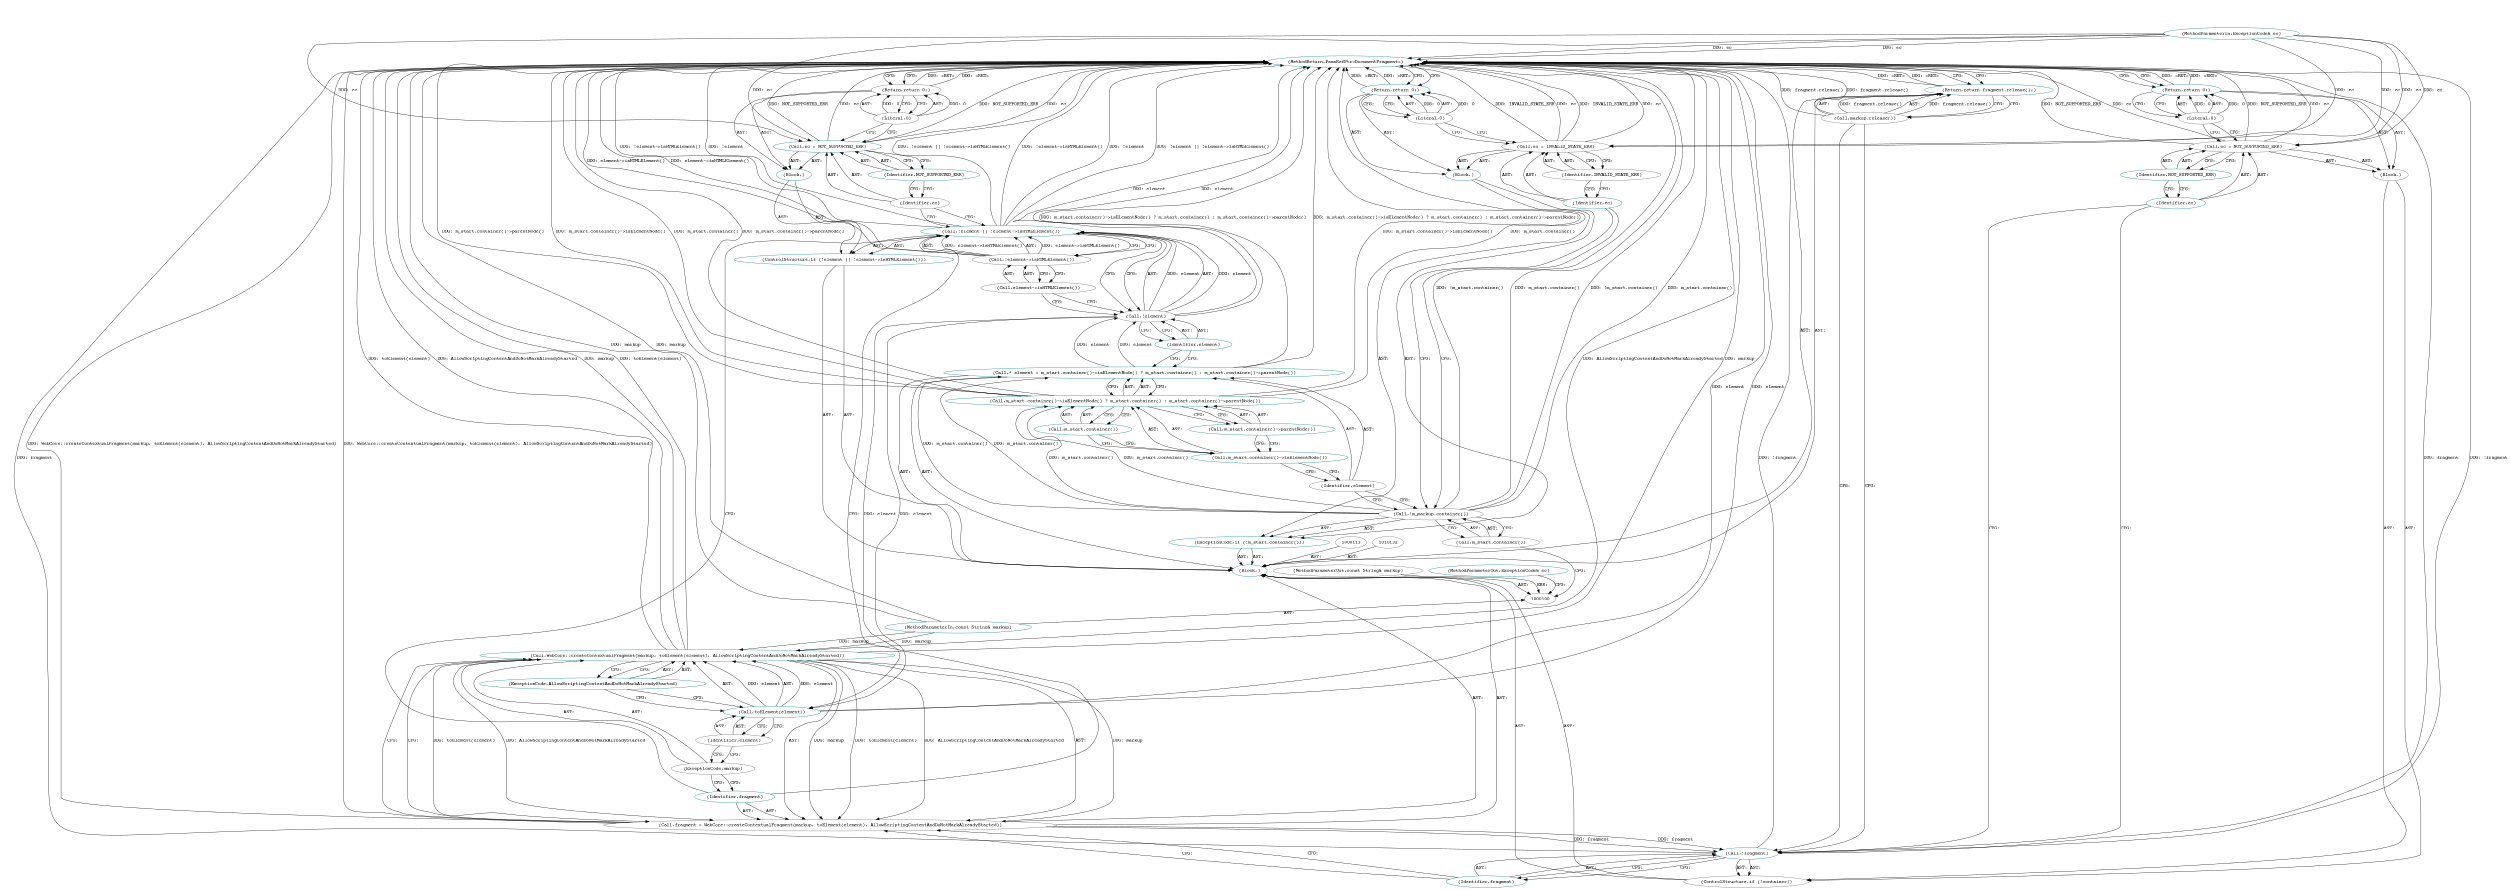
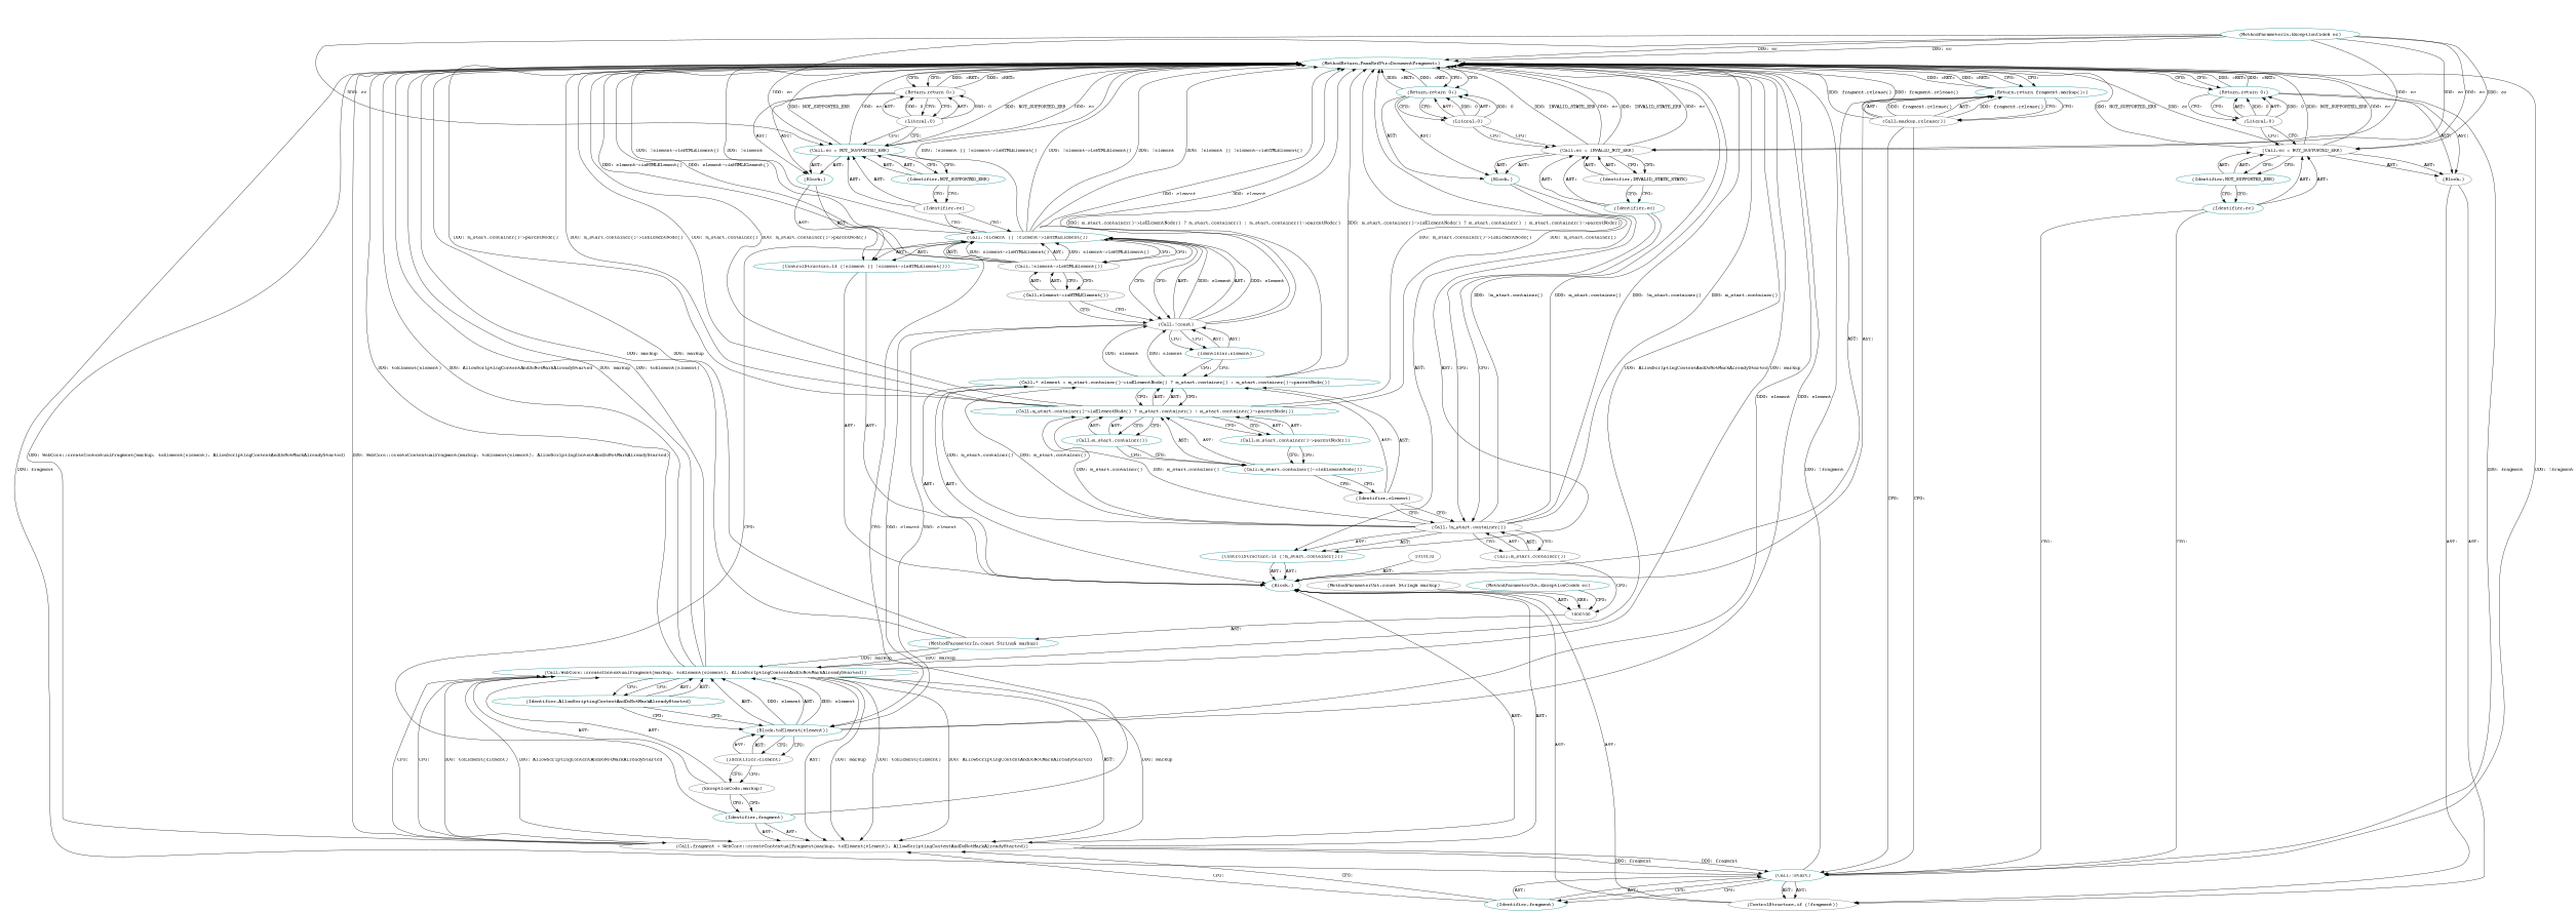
  digraph {
    fontname="Courier Prime"
    node [color=teal fontname="Courier Prime"]
    edge [fontname="Courier Prime"]
    n1 [label="(MethodReturn,PassRefPtr<DocumentFragment>)"]
    n2 [color=gray40 label="(Return,return 0;)"]
    n3 [label="(Return,return 0;)"]
-   n4 [label="(Return,return fragment.release();)"]
+   n4 [label="(Return,return fragment.markup();)"]
    n5 [label="(Return,return 0;)"]
    n6 [label="(Block,)"]
    n7 [color=gray40 label="(Literal,0)"]
    n8 [color=gray40 label="(Block,)"]
    n9 [color=gray40 label="(Literal,0)"]
    n10 [label="(Block,)"]
    n11 [color=gray40 label="(Call,markup.release())"]
    n12 [label="(Block,)"]
    n13 [color=gray40 label="(Literal,0)"]
    1000100 [color=gray40]
    n15 [label="(MethodParameterIn,const String& markup)"]
    n16 [label="(Call,WebCore::createContextualFragment(markup, toElement(element), AllowScriptingContentAndDoNotMarkAlreadyStarted))"]
-   n17 [label="(ExceptionCode,AllowScriptingContentAndDoNotMarkAlreadyStarted)"]
+   n17 [label="(Identifier,AllowScriptingContentAndDoNotMarkAlreadyStarted)"]
    n18 [color=gray40 label="(Call,fragment = WebCore::createContextualFragment(markup, toElement(element), AllowScriptingContentAndDoNotMarkAlreadyStarted))"]
    n19 [color=gray40 label="(MethodParameterOut,const String& markup)"]
    n20 [label="(MethodParameterIn,ExceptionCode& ec)"]
    n21 [label="(Call,ec = NOT_SUPPORTED_ERR)"]
    n22 [color=gray40 label="(Call,ec = NOT_SUPPORTED_ERR)"]
-   n23 [color=gray40 label="(Call,ec = INVALID_STATE_ERR)"]
+   n23 [color=gray40 label="(Call,ec = INVALID_NOT_ERR)"]
    n24 [label="(Identifier,NOT_SUPPORTED_ERR)"]
    n25 [label="(Identifier,NOT_SUPPORTED_ERR)"]
-   n26 [color=gray40 label="(Identifier,INVALID_STATE_ERR)"]
+   n26 [color=gray40 label="(Identifier,INVALID_STATE_STATE)"]
    n27 [label="(MethodParameterOut,ExceptionCode& ec)"]
    n28 [color=gray40 label="(Identifier,ec)"]
    n29 [label="(Call,!element || !element->isHTMLElement())"]
    n30 [label="(ControlStructure,if (!element || !element->isHTMLElement()))"]
-   n31 [color=gray40 label="(Call,!element)"]
+   n31 [color=gray40 label="(Call,!const)"]
    n32 [color=gray40 label="(Call,!element->isHTMLElement())"]
-   n33 [label="(Call,toElement(element))"]
+   n33 [label="(Block,toElement(element))"]
    n34 [color=gray40 label="(Identifier,element)"]
-   n35 [label="(Call,!fragment)"]
+   n35 [label="(Call,!start)"]
    n36 [label="(Identifier,fragment)"]
-   n37 [color=gray40 label="(ControlStructure,if (!container))"]
+   n37 [color=gray40 label="(ControlStructure,if (!fragment))"]
    n38 [label="(Identifier,fragment)"]
    n39 [color=gray40 label="(ExceptionCode,markup)"]
    n40 [label="(Identifier,ec)"]
    n41 [color=gray40 label="(Call,m_start.container())"]
-   n42 [color=gray40 label="(Call,!m_markup.container())"]
-   n43 [label="(ExceptionCode,if (!m_start.container()))"]
+   n42 [color=gray40 label="(Call,!m_start.container())"]
+   n43 [label="(ControlStructure,if (!m_start.container()))"]
    n44 [label="(Call,m_start.container()->isElementNode() ? m_start.container() : m_start.container()->parentNode())"]
    n45 [label="(Call,* element = m_start.container()->isElementNode() ? m_start.container() : m_start.container()->parentNode())"]
    n46 [label="(Call,m_start.container())"]
    n47 [label="(Call,m_start.container()->parentNode())"]
    n48 [label="(Identifier,ec)"]
    n49 [color=gray40 label="(Identifier,element)"]
    n50 [label="(Call,m_start.container()->isElementNode())"]
    n51 [label="(Identifier,element)"]
    n52 [color=gray40 label="(Call,element->isHTMLElement())"]
-   1000113 [color=gray40]
    n54 [color=gray40 label=1010132]
    n1 -> n2 [label="CFG: "]
    n1 -> n2 [label="CFG: "]
    n1 -> n3 [label="CFG: "]
    n1 -> n3 [label="CFG: "]
    n1 -> n4 [label="CFG: "]
    n1 -> n4 [label="CFG: "]
    n1 -> n5 [label="CFG: "]
    n1 -> n5 [label="CFG: "]
    n2 -> n1 [label="DDG: <RET>"]
    n2 -> n1 [label="DDG: <RET>"]
    n2 -> n6 [label="AST: "]
    n2 -> n6 [label="AST: "]
    n2 -> n7 [label="CFG: "]
    n2 -> n7 [label="CFG: "]
    n3 -> n1 [label="DDG: <RET>"]
    n3 -> n1 [label="DDG: <RET>"]
    n3 -> n8 [label="AST: "]
    n3 -> n8 [label="AST: "]
    n3 -> n9 [label="CFG: "]
    n3 -> n9 [label="CFG: "]
    n4 -> n1 [label="DDG: <RET>"]
    n4 -> n1 [label="DDG: <RET>"]
    n4 -> n10 [label="AST: "]
    n4 -> n10 [label="AST: "]
    n4 -> n11 [label="CFG: "]
    n4 -> n11 [label="CFG: "]
    n5 -> n1 [label="DDG: <RET>"]
    n5 -> n1 [label="DDG: <RET>"]
    n5 -> n12 [label="AST: "]
    n5 -> n12 [label="AST: "]
    n5 -> n13 [label="CFG: "]
    n5 -> n13 [label="CFG: "]
    n6 -> n30 [label="AST: "]
    n6 -> n30 [label="AST: "]
    n7 -> n2 [label="AST: "]
    n7 -> n2 [label="DDG: 0"]
    n7 -> n2 [label="AST: "]
    n7 -> n2 [label="DDG: 0"]
    n7 -> n21 [label="CFG: "]
    n7 -> n21 [label="CFG: "]
    n8 -> n37 [label="AST: "]
    n8 -> n37 [label="AST: "]
    n9 -> n3 [label="AST: "]
    n9 -> n3 [label="DDG: 0"]
    n9 -> n3 [label="AST: "]
    n9 -> n3 [label="DDG: 0"]
    n9 -> n22 [label="CFG: "]
    n9 -> n22 [label="CFG: "]
    n10 -> 1000100 [label="AST: "]
    n11 -> n1 [label="DDG: fragment.release()"]
    n11 -> n1 [label="DDG: fragment.release()"]
    n11 -> n4 [label="AST: "]
    n11 -> n4 [label="DDG: fragment.release()"]
    n11 -> n4 [label="AST: "]
    n11 -> n4 [label="DDG: fragment.release()"]
    n11 -> n35 [label="CFG: "]
    n11 -> n35 [label="CFG: "]
    n12 -> n43 [label="AST: "]
    n12 -> n43 [label="AST: "]
    n13 -> n5 [label="AST: "]
    n13 -> n5 [label="DDG: 0"]
    n13 -> n5 [label="AST: "]
    n13 -> n5 [label="DDG: 0"]
    n13 -> n23 [label="CFG: "]
    n13 -> n23 [label="CFG: "]
    n15 -> n1 [label="DDG: markup"]
    n15 -> n1 [label="DDG: markup"]
-   n15 -> 1000100 [label="AST: "]
+   1000100 -> n15 [label="AST: "]
    n15 -> n16 [label="DDG: markup"]
    n15 -> n16 [label="DDG: markup"]
    n16 -> n1 [label="DDG: AllowScriptingContentAndDoNotMarkAlreadyStarted"]
    n16 -> n1 [label="DDG: markup"]
    n16 -> n1 [label="DDG: toElement(element)"]
    n16 -> n1 [label="DDG: AllowScriptingContentAndDoNotMarkAlreadyStarted"]
    n16 -> n1 [label="DDG: markup"]
    n16 -> n1 [label="DDG: toElement(element)"]
    n16 -> n17 [label="CFG: "]
    n16 -> n17 [label="CFG: "]
    n16 -> n18 [label="AST: "]
    n16 -> n18 [label="DDG: markup"]
    n16 -> n18 [label="DDG: toElement(element)"]
    n16 -> n18 [label="DDG: AllowScriptingContentAndDoNotMarkAlreadyStarted"]
    n16 -> n18 [label="AST: "]
    n16 -> n18 [label="DDG: markup"]
    n16 -> n18 [label="DDG: toElement(element)"]
    n16 -> n18 [label="DDG: AllowScriptingContentAndDoNotMarkAlreadyStarted"]
    n17 -> n16 [label="AST: "]
    n17 -> n16 [label="AST: "]
    n17 -> n33 [label="CFG: "]
    n17 -> n33 [label="CFG: "]
    n18 -> n1 [label="DDG: WebCore::createContextualFragment(markup, toElement(element), AllowScriptingContentAndDoNotMarkAlreadyStarted)"]
    n18 -> n1 [label="DDG: WebCore::createContextualFragment(markup, toElement(element), AllowScriptingContentAndDoNotMarkAlreadyStarted)"]
    n18 -> n10 [label="AST: "]
    n18 -> n10 [label="AST: "]
    n18 -> n16 [label="CFG: "]
    n18 -> n16 [label="CFG: "]
    n18 -> n35 [label="DDG: fragment"]
    n18 -> n35 [label="DDG: fragment"]
    n19 -> 1000100 [label="ERR: "]
    n20 -> n1 [label="DDG: ec"]
    n20 -> n1 [label="DDG: ec"]
    n20 -> n21 [label="DDG: ec"]
    n20 -> n21 [label="DDG: ec"]
    n20 -> n22 [label="DDG: ec"]
    n20 -> n22 [label="DDG: ec"]
    n20 -> n23 [label="DDG: ec"]
    n20 -> n23 [label="DDG: ec"]
    n21 -> n1 [label="DDG: NOT_SUPPORTED_ERR"]
    n21 -> n1 [label="DDG: ec"]
    n21 -> n1 [label="DDG: NOT_SUPPORTED_ERR"]
    n21 -> n1 [label="DDG: ec"]
    n21 -> n6 [label="AST: "]
    n21 -> n6 [label="AST: "]
    n21 -> n24 [label="CFG: "]
    n21 -> n24 [label="CFG: "]
    n22 -> n1 [label="DDG: NOT_SUPPORTED_ERR"]
    n22 -> n1 [label="DDG: ec"]
    n22 -> n1 [label="DDG: NOT_SUPPORTED_ERR"]
    n22 -> n1 [label="DDG: ec"]
    n22 -> n8 [label="AST: "]
    n22 -> n8 [label="AST: "]
    n22 -> n25 [label="CFG: "]
    n22 -> n25 [label="CFG: "]
    n23 -> n1 [label="DDG: INVALID_STATE_ERR"]
    n23 -> n1 [label="DDG: ec"]
    n23 -> n1 [label="DDG: INVALID_STATE_ERR"]
    n23 -> n1 [label="DDG: ec"]
    n23 -> n12 [label="AST: "]
    n23 -> n12 [label="AST: "]
    n23 -> n26 [label="CFG: "]
    n23 -> n26 [label="CFG: "]
    n24 -> n21 [label="AST: "]
    n24 -> n21 [label="AST: "]
    n24 -> n28 [label="CFG: "]
    n24 -> n28 [label="CFG: "]
    n25 -> n22 [label="AST: "]
    n25 -> n22 [label="AST: "]
    n25 -> n40 [label="CFG: "]
    n25 -> n40 [label="CFG: "]
    n26 -> n23 [label="AST: "]
    n26 -> n23 [label="AST: "]
    n26 -> n48 [label="CFG: "]
    n26 -> n48 [label="CFG: "]
    n27 -> 1000100 [label="CFG: "]
    n28 -> n21 [label="AST: "]
    n28 -> n21 [label="AST: "]
    n28 -> n29 [label="CFG: "]
    n28 -> n29 [label="CFG: "]
    n29 -> n1 [label="DDG: !element || !element->isHTMLElement()"]
    n29 -> n1 [label="DDG: !element->isHTMLElement()"]
    n29 -> n1 [label="DDG: !element"]
    n29 -> n1 [label="DDG: !element || !element->isHTMLElement()"]
    n29 -> n1 [label="DDG: !element->isHTMLElement()"]
    n29 -> n1 [label="DDG: !element"]
    n29 -> n30 [label="AST: "]
    n29 -> n30 [label="AST: "]
    n29 -> n31 [label="CFG: "]
    n29 -> n31 [label="CFG: "]
    n29 -> n32 [label="CFG: "]
    n29 -> n32 [label="CFG: "]
    n30 -> n10 [label="AST: "]
    n30 -> n10 [label="AST: "]
    n31 -> n1 [label="DDG: element"]
    n31 -> n1 [label="DDG: element"]
    n31 -> n29 [label="AST: "]
    n31 -> n29 [label="DDG: element"]
    n31 -> n29 [label="AST: "]
    n31 -> n29 [label="DDG: element"]
    n31 -> n33 [label="DDG: element"]
    n31 -> n33 [label="DDG: element"]
    n31 -> n51 [label="CFG: "]
    n31 -> n51 [label="CFG: "]
    n32 -> n1 [label="DDG: element->isHTMLElement()"]
    n32 -> n1 [label="DDG: element->isHTMLElement()"]
    n32 -> n29 [label="AST: "]
    n32 -> n29 [label="DDG: element->isHTMLElement()"]
    n32 -> n29 [label="AST: "]
    n32 -> n29 [label="DDG: element->isHTMLElement()"]
    n32 -> n52 [label="CFG: "]
    n32 -> n52 [label="CFG: "]
    n33 -> n1 [label="DDG: element"]
    n33 -> n1 [label="DDG: element"]
    n33 -> n16 [label="AST: "]
    n33 -> n16 [label="DDG: element"]
    n33 -> n16 [label="AST: "]
    n33 -> n16 [label="DDG: element"]
    n33 -> n34 [label="CFG: "]
    n33 -> n34 [label="CFG: "]
    n34 -> n33 [label="AST: "]
    n34 -> n33 [label="AST: "]
    n34 -> n39 [label="CFG: "]
    n34 -> n39 [label="CFG: "]
    n35 -> n1 [label="DDG: fragment"]
    n35 -> n1 [label="DDG: !fragment"]
    n35 -> n1 [label="DDG: fragment"]
    n35 -> n1 [label="DDG: !fragment"]
    n35 -> n36 [label="CFG: "]
    n35 -> n36 [label="CFG: "]
    n35 -> n37 [label="AST: "]
    n35 -> n37 [label="AST: "]
    n36 -> n18 [label="CFG: "]
    n36 -> n18 [label="CFG: "]
    n36 -> n35 [label="AST: "]
    n36 -> n35 [label="AST: "]
    n37 -> n10 [label="AST: "]
    n37 -> n10 [label="AST: "]
    n38 -> n18 [label="AST: "]
    n38 -> n18 [label="AST: "]
    n38 -> n29 [label="CFG: "]
    n38 -> n29 [label="CFG: "]
    n39 -> n16 [label="AST: "]
    n39 -> n16 [label="AST: "]
    n39 -> n38 [label="CFG: "]
    n39 -> n38 [label="CFG: "]
    n40 -> n22 [label="AST: "]
    n40 -> n22 [label="AST: "]
    n40 -> n35 [label="CFG: "]
    n40 -> n35 [label="CFG: "]
    n41 -> 1000100 [label="CFG: "]
    n41 -> n42 [label="AST: "]
    n41 -> n42 [label="AST: "]
    n42 -> n1 [label="DDG: !m_start.container()"]
    n42 -> n1 [label="DDG: m_start.container()"]
    n42 -> n1 [label="DDG: !m_start.container()"]
    n42 -> n1 [label="DDG: m_start.container()"]
    n42 -> n41 [label="CFG: "]
    n42 -> n41 [label="CFG: "]
    n42 -> n43 [label="AST: "]
    n42 -> n43 [label="AST: "]
    n42 -> n44 [label="DDG: m_start.container()"]
    n42 -> n44 [label="DDG: m_start.container()"]
    n42 -> n45 [label="DDG: m_start.container()"]
    n42 -> n45 [label="DDG: m_start.container()"]
    n43 -> n10 [label="AST: "]
    n43 -> n10 [label="AST: "]
    n44 -> n1 [label="DDG: m_start.container()->isElementNode()"]
    n44 -> n1 [label="DDG: m_start.container()"]
    n44 -> n1 [label="DDG: m_start.container()->parentNode()"]
    n44 -> n1 [label="DDG: m_start.container()->isElementNode()"]
    n44 -> n1 [label="DDG: m_start.container()"]
    n44 -> n1 [label="DDG: m_start.container()->parentNode()"]
    n44 -> n45 [label="AST: "]
    n44 -> n45 [label="AST: "]
    n44 -> n46 [label="CFG: "]
    n44 -> n46 [label="CFG: "]
    n44 -> n47 [label="CFG: "]
    n44 -> n47 [label="CFG: "]
    n45 -> n1 [label="DDG: m_start.container()->isElementNode() ? m_start.container() : m_start.container()->parentNode()"]
    n45 -> n1 [label="DDG: m_start.container()->isElementNode() ? m_start.container() : m_start.container()->parentNode()"]
    n45 -> n10 [label="AST: "]
    n45 -> n10 [label="AST: "]
    n45 -> n31 [label="DDG: element"]
    n45 -> n31 [label="DDG: element"]
    n45 -> n44 [label="CFG: "]
    n45 -> n44 [label="CFG: "]
    n46 -> n44 [label="AST: "]
    n46 -> n44 [label="AST: "]
    n46 -> n50 [label="CFG: "]
    n46 -> n50 [label="CFG: "]
    n47 -> n44 [label="AST: "]
    n47 -> n44 [label="AST: "]
    n47 -> n50 [label="CFG: "]
    n47 -> n50 [label="CFG: "]
    n48 -> n23 [label="AST: "]
    n48 -> n23 [label="AST: "]
    n48 -> n42 [label="CFG: "]
    n48 -> n42 [label="CFG: "]
    n49 -> n42 [label="CFG: "]
    n49 -> n42 [label="CFG: "]
    n49 -> n45 [label="AST: "]
    n49 -> n45 [label="AST: "]
    n50 -> n44 [label="AST: "]
    n50 -> n44 [label="AST: "]
    n50 -> n49 [label="CFG: "]
    n50 -> n49 [label="CFG: "]
    n51 -> n31 [label="AST: "]
    n51 -> n31 [label="AST: "]
    n51 -> n45 [label="CFG: "]
    n51 -> n45 [label="CFG: "]
    n52 -> n31 [label="CFG: "]
    n52 -> n31 [label="CFG: "]
    n52 -> n32 [label="AST: "]
    n52 -> n32 [label="AST: "]
-   1000113 -> n10 [label="AST: "]
    n54 -> n10 [label="AST: "]
  }
